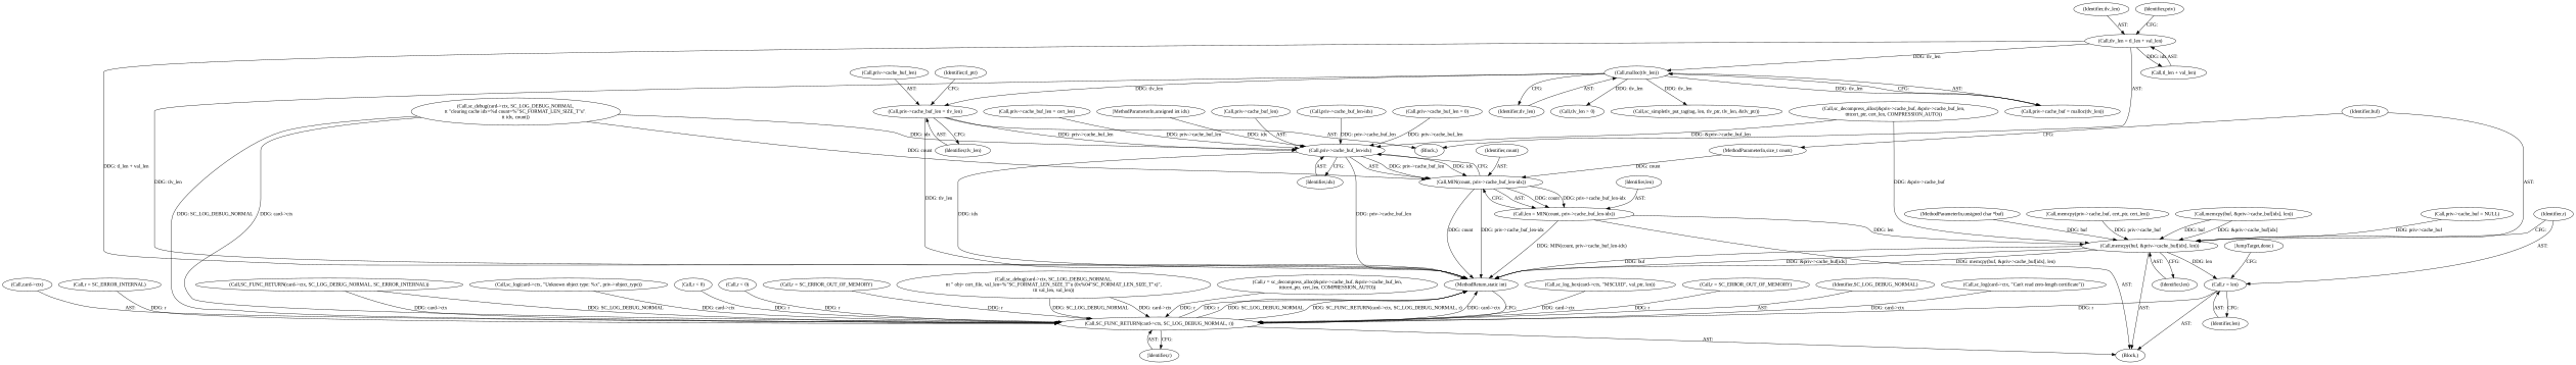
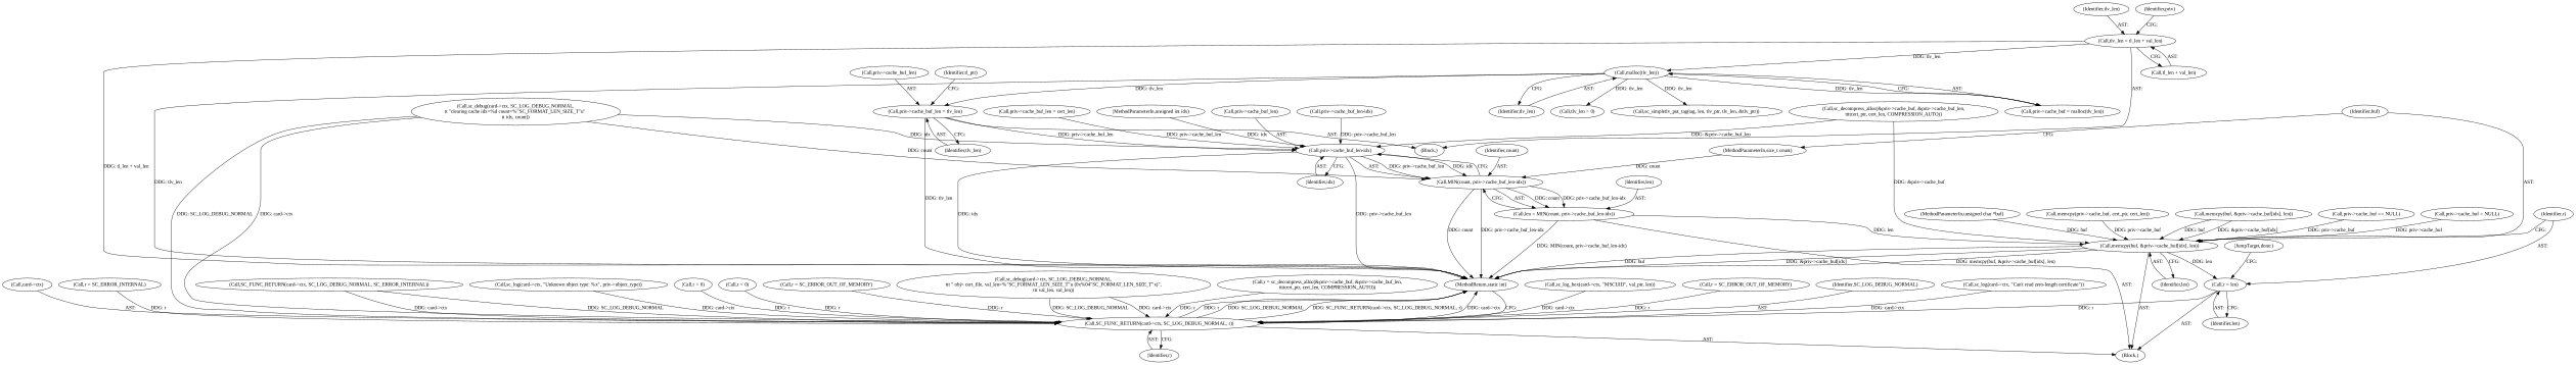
  digraph {
    fontname="Liberation Serif"
    node [fontname="Liberation Serif"]
    edge [fontname="Liberation Serif"]
    n1 [label="(Call,priv->cache_buf_len = tlv_len)"]
    n2 [label="(Call,priv->cache_buf_len-idx)"]
    n3 [label="(Block,)"]
    n4 [label="(MethodReturn,static int)"]
    n5 [label="(Identifier,tlv_len)"]
    n6 [label="(Call,MIN(count, priv->cache_buf_len-idx))"]
    n7 [label="(Identifier,idx)"]
    n8 [label="(Call,SC_FUNC_RETURN(card->ctx, SC_LOG_DEBUG_NORMAL, r))"]
    n9 [label="(Call,malloc(tlv_len))"]
    n10 [label="(Call,tlv_len > 0)"]
    n11 [label="(Call,sc_simpletlv_put_tag(tag, len, tlv_ptr, tlv_len, &tlv_ptr))"]
    n12 [label="(Call,priv->cache_buf = malloc(tlv_len))"]
    n13 [label="(Identifier,tlv_len)"]
    n14 [label="(Call,tlv_len = tl_len + val_len)"]
    n15 [label="(Call,tl_len + val_len)"]
    n16 [label="(Call,len = MIN(count, priv->cache_buf_len-idx))"]
    n17 [label="(Call,memcpy(buf, &priv->cache_buf[idx], len))"]
    n18 [label="(Block,)"]
    n19 [label="(Call,r = len)"]
    n20 [label="(Identifier,len)"]
    n21 [label="(Identifier,len)"]
    n22 [label="(Identifier,r)"]
    n23 [label="(Identifier,len)"]
    n24 [label="(JumpTarget,done:)"]
    n25 [label="(Call,sc_log(card->ctx, \"Unknown object type: %x\", priv->object_type))"]
    n26 [label="(Call,r < 0)"]
    n27 [label="(Call,r < 0)"]
    n28 [label="(Call,priv->cache_buf_len = cert_len)"]
    n29 [label="(Call,SC_FUNC_RETURN(card->ctx, SC_LOG_DEBUG_NORMAL, SC_ERROR_INTERNAL))"]
    n30 [label="(Identifier,r)"]
    n31 [label="(Call,r = sc_decompress_alloc(&priv->cache_buf, &priv->cache_buf_len,\n\t\t\t\tcert_ptr, cert_len, COMPRESSION_AUTO))"]
    n32 [label="(Identifier,buf)"]
    n33 [label="(MethodParameterIn,size_t count)"]
    n34 [label="(Call,sc_log_hex(card->ctx, \"MSCUID\", val_ptr, len))"]
    n35 [label="(MethodParameterIn,unsigned int idx)"]
    n36 [label="(Call,r = SC_ERROR_OUT_OF_MEMORY)"]
    n37 [label="(Call,priv->cache_buf_len)"]
    n38 [label="(Identifier,SC_LOG_DEBUG_NORMAL)"]
    n39 [label="(Call,sc_log(card->ctx, \"Can't read zero-length certificate\"))"]
    n40 [label="(Call,priv->cache_buf_len-idx)"]
    n41 [label="(Call,card->ctx)"]
    n42 [label="(Call,priv->cache_buf_len)"]
    n43 [label="(Identifier,tlv_len)"]
    n44 [label="(Identifier,count)"]
    n45 [label="(MethodParameterIn,unsigned char *buf)"]
    n46 [label="(Call,sc_decompress_alloc(&priv->cache_buf, &priv->cache_buf_len,\n\t\t\t\tcert_ptr, cert_len, COMPRESSION_AUTO))"]
    n47 [label="(Call,r = SC_ERROR_INTERNAL)"]
    n48 [label="(Call,memcpy(priv->cache_buf, cert_ptr, cert_len))"]
    n49 [label="(Identifier,priv)"]
    n50 [label="(Call,memcpy(buf, &priv->cache_buf[idx], len))"]
    n51 [label="(Identifier,tl_ptr)"]
+   n52 [label="(Call,priv->cache_buf == NULL)"]
    n53 [label="(Call,sc_debug(card->ctx, SC_LOG_DEBUG_NORMAL,\n\t\t \"clearing cache idx=%d count=%\"SC_FORMAT_LEN_SIZE_T\"u\",\n\t\t idx, count))"]
    n54 [label="(Call,r = SC_ERROR_OUT_OF_MEMORY)"]
-   n55 [label="(Call,priv->cache_buf_len = 0)"]
    n56 [label="(Call,priv->cache_buf = NULL)"]
    n57 [label="(Call,sc_debug(card->ctx, SC_LOG_DEBUG_NORMAL,\n\t\t\t \" obj= cert_file, val_len=%\"SC_FORMAT_LEN_SIZE_T\"u (0x%04\"SC_FORMAT_LEN_SIZE_T\"x)\",\n\t\t\t val_len, val_len))"]
    n1 -> n2 [label="DDG: priv->cache_buf_len"]
    n1 -> n3 [label="AST: "]
    n1 -> n4 [label="DDG: tlv_len"]
    n1 -> n5 [label="CFG: "]
    n2 -> n4 [label="DDG: priv->cache_buf_len"]
    n2 -> n4 [label="DDG: idx"]
    n2 -> n6 [label="AST: "]
    n2 -> n6 [label="DDG: priv->cache_buf_len"]
    n2 -> n6 [label="DDG: idx"]
    n2 -> n7 [label="CFG: "]
    n4 -> n8 [label="CFG: "]
    n5 -> n1 [label="AST: "]
    n6 -> n2 [label="CFG: "]
    n6 -> n4 [label="DDG: count"]
    n6 -> n4 [label="DDG: priv->cache_buf_len-idx"]
    n6 -> n16 [label="AST: "]
    n6 -> n16 [label="DDG: count"]
    n6 -> n16 [label="DDG: priv->cache_buf_len-idx"]
    n7 -> n2 [label="AST: "]
    n8 -> n4 [label="DDG: r"]
    n8 -> n4 [label="DDG: SC_LOG_DEBUG_NORMAL"]
    n8 -> n4 [label="DDG: SC_FUNC_RETURN(card->ctx, SC_LOG_DEBUG_NORMAL, r)"]
    n8 -> n4 [label="DDG: card->ctx"]
    n8 -> n18 [label="AST: "]
    n8 -> n22 [label="CFG: "]
    n9 -> n1 [label="DDG: tlv_len"]
    n9 -> n4 [label="DDG: tlv_len"]
    n9 -> n10 [label="DDG: tlv_len"]
    n9 -> n11 [label="DDG: tlv_len"]
    n9 -> n12 [label="AST: "]
    n9 -> n12 [label="DDG: tlv_len"]
    n9 -> n13 [label="CFG: "]
    n12 -> n9 [label="CFG: "]
    n13 -> n9 [label="AST: "]
    n14 -> n3 [label="AST: "]
    n14 -> n4 [label="DDG: tl_len + val_len"]
    n14 -> n9 [label="DDG: tlv_len"]
-   n14 -> n15 [label="DDG: idx"]
+   n14 -> n15 [label="CFG: "]
    n15 -> n14 [label="AST: "]
    n16 -> n4 [label="DDG: MIN(count, priv->cache_buf_len-idx)"]
    n16 -> n6 [label="CFG: "]
    n16 -> n17 [label="DDG: len"]
    n16 -> n18 [label="AST: "]
    n17 -> n4 [label="DDG: buf"]
    n17 -> n4 [label="DDG: &priv->cache_buf[idx]"]
    n17 -> n4 [label="DDG: memcpy(buf, &priv->cache_buf[idx], len)"]
    n17 -> n18 [label="AST: "]
    n17 -> n19 [label="DDG: len"]
    n17 -> n20 [label="CFG: "]
    n19 -> n8 [label="DDG: r"]
    n19 -> n18 [label="AST: "]
    n19 -> n21 [label="CFG: "]
    n20 -> n17 [label="AST: "]
    n21 -> n19 [label="AST: "]
    n22 -> n8 [label="AST: "]
    n23 -> n16 [label="AST: "]
    n24 -> n19 [label="CFG: "]
    n25 -> n8 [label="DDG: card->ctx"]
    n26 -> n8 [label="DDG: r"]
    n27 -> n8 [label="DDG: r"]
    n28 -> n2 [label="DDG: priv->cache_buf_len"]
    n29 -> n8 [label="DDG: card->ctx"]
    n29 -> n8 [label="DDG: SC_LOG_DEBUG_NORMAL"]
    n30 -> n17 [label="CFG: "]
    n30 -> n19 [label="AST: "]
    n31 -> n8 [label="DDG: r"]
    n32 -> n17 [label="AST: "]
    n32 -> n33 [label="CFG: "]
    n33 -> n6 [label="DDG: count"]
    n34 -> n8 [label="DDG: card->ctx"]
    n35 -> n2 [label="DDG: idx"]
    n36 -> n8 [label="DDG: r"]
    n37 -> n2 [label="AST: "]
    n38 -> n8 [label="AST: "]
    n39 -> n8 [label="DDG: card->ctx"]
    n40 -> n2 [label="DDG: priv->cache_buf_len"]
    n41 -> n8 [label="AST: "]
    n42 -> n1 [label="AST: "]
    n43 -> n14 [label="AST: "]
    n44 -> n6 [label="AST: "]
    n45 -> n17 [label="DDG: buf"]
    n46 -> n2 [label="DDG: &priv->cache_buf_len"]
    n46 -> n17 [label="DDG: &priv->cache_buf"]
    n47 -> n8 [label="DDG: r"]
    n48 -> n17 [label="DDG: priv->cache_buf"]
    n49 -> n14 [label="CFG: "]
    n50 -> n17 [label="DDG: buf"]
    n50 -> n17 [label="DDG: &priv->cache_buf[idx]"]
    n51 -> n1 [label="CFG: "]
+   n52 -> n17 [label="DDG: priv->cache_buf"]
    n53 -> n2 [label="DDG: idx"]
    n53 -> n6 [label="DDG: count"]
    n53 -> n8 [label="DDG: card->ctx"]
    n53 -> n8 [label="DDG: SC_LOG_DEBUG_NORMAL"]
    n54 -> n8 [label="DDG: r"]
-   n55 -> n2 [label="DDG: priv->cache_buf_len"]
    n56 -> n17 [label="DDG: priv->cache_buf"]
    n57 -> n8 [label="DDG: card->ctx"]
    n57 -> n8 [label="DDG: SC_LOG_DEBUG_NORMAL"]
  }
